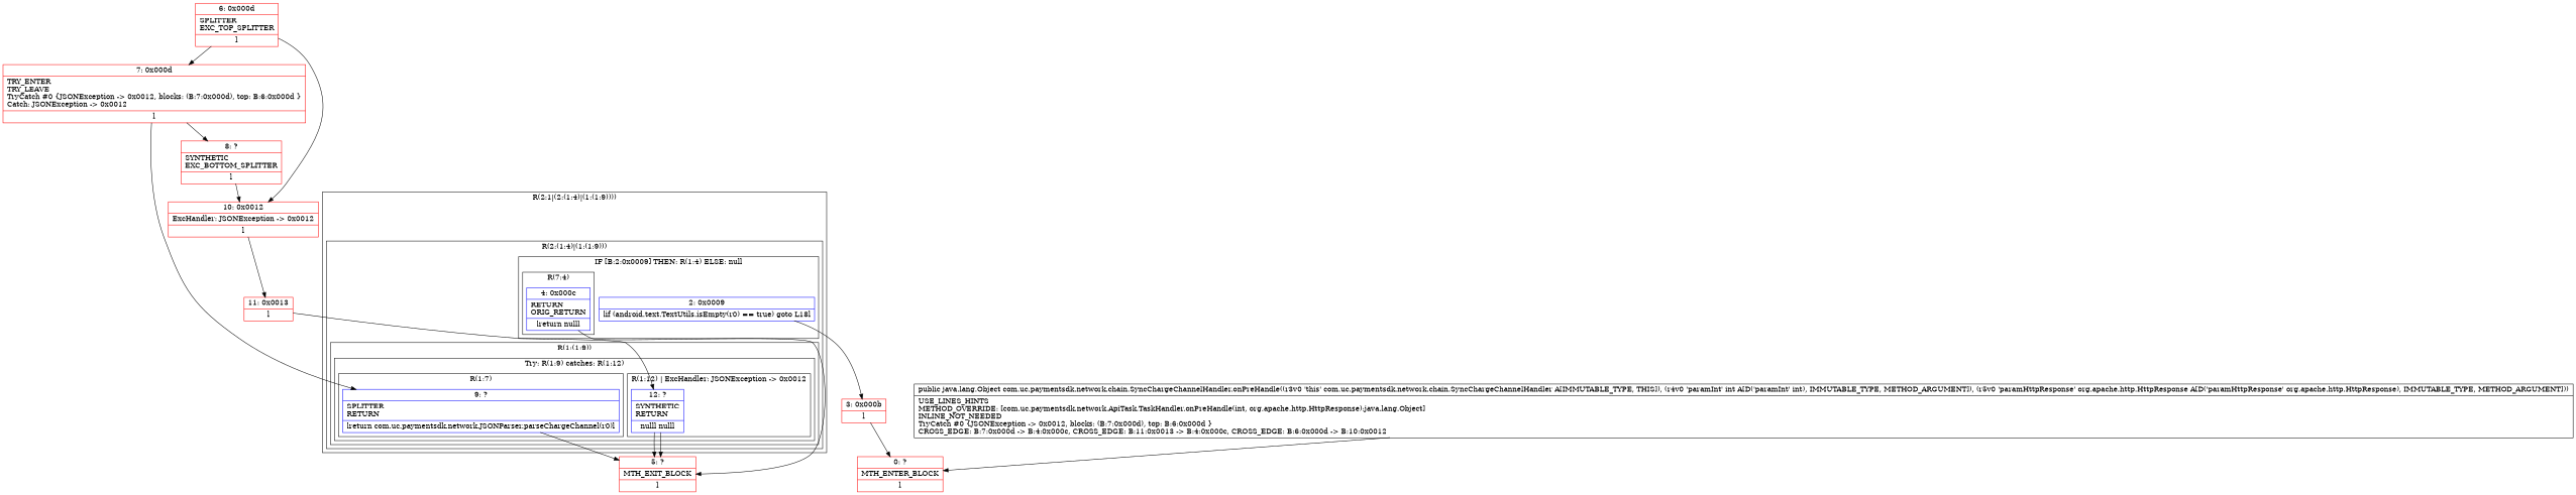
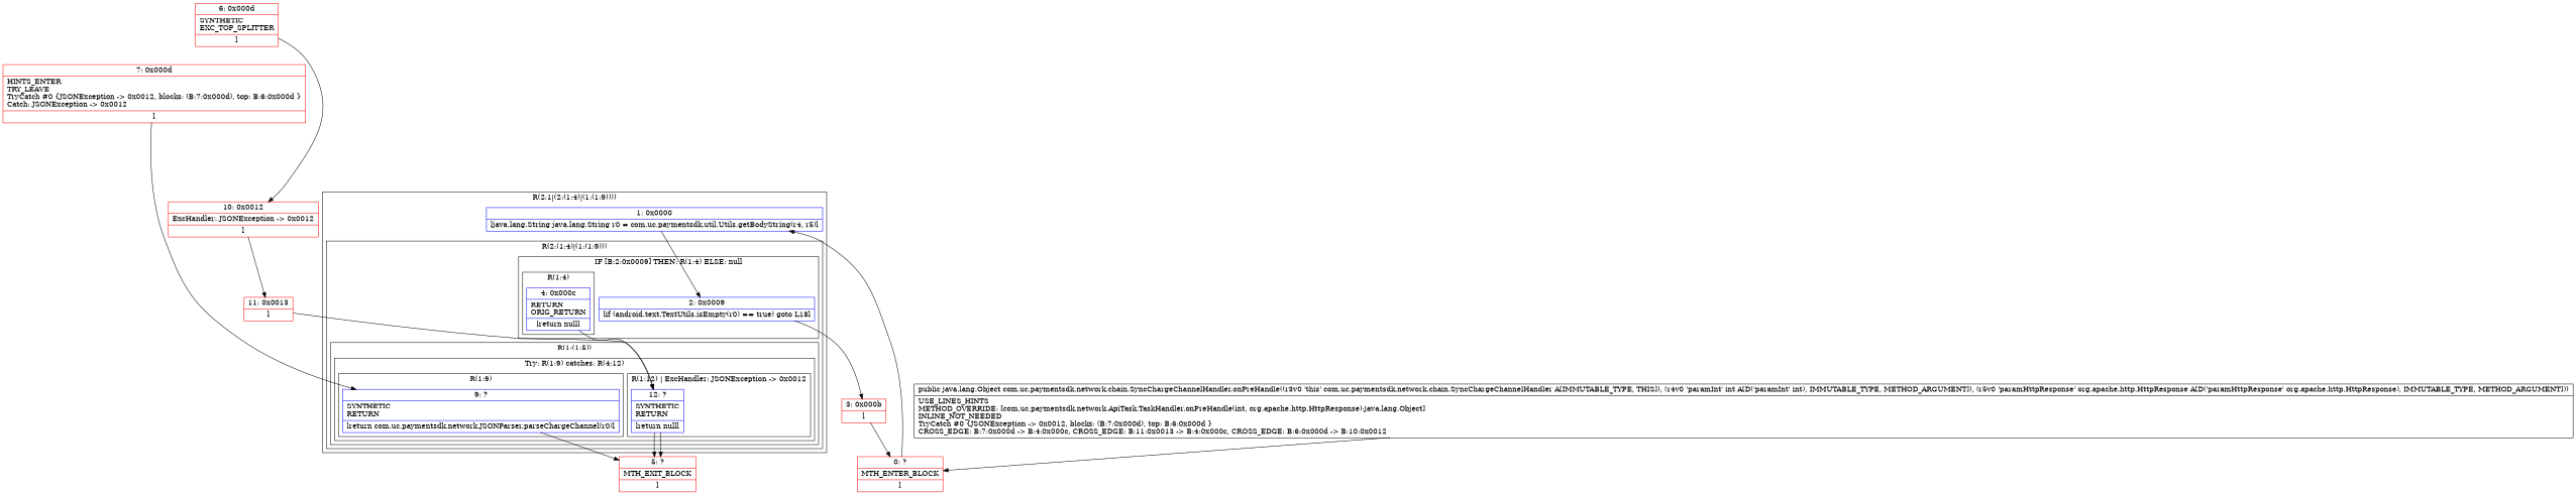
  digraph {
    node [color=red shape=record]
    n1 [color=blue label="{4\:\ 0x000c|RETURN\lORIG_RETURN\l|lreturn nulll}"]
    n2 [color=blue label="{2\:\ 0x0009|lif (android.text.TextUtils.isEmpty(r0) == true) goto L18l}"]
-   n3 [color=blue label="{9\:\ ?|SPLITTER\lRETURN\l|lreturn com.uc.paymentsdk.network.JSONParser.parseChargeChannel(r0)l}"]
-   n4 [color=blue label="{12\:\ ?|SYNTHETIC\lRETURN\l|nulll nulll}"]
+   n3 [color=blue label="{9\:\ ?|SYNTHETIC\lRETURN\l|lreturn com.uc.paymentsdk.network.JSONParser.parseChargeChannel(r0)l}"]
+   n4 [color=blue label="{12\:\ ?|SYNTHETIC\lRETURN\l|lreturn nulll}"]
+   n5 [color=blue label="{1\:\ 0x0000|ljava.lang.String java.lang.String r0 = com.uc.paymentsdk.util.Utils.getBodyString(r4, r5)l}"]
    n6 [label="{5\:\ ?|MTH_EXIT_BLOCK\l|l}"]
    n7 [label="{3\:\ 0x000b|l}"]
    n8 [label="{0\:\ ?|MTH_ENTER_BLOCK\l|l}"]
-   n9 [label="{6\:\ 0x000d|SPLITTER\lEXC_TOP_SPLITTER\l|l}"]
-   n10 [label="{7\:\ 0x000d|TRY_ENTER\lTRY_LEAVE\lTryCatch #0 \{JSONException \-\> 0x0012, blocks: (B:7:0x000d), top: B:6:0x000d \}\lCatch: JSONException \-\> 0x0012\l|l}"]
+   n9 [label="{6\:\ 0x000d|SYNTHETIC\lEXC_TOP_SPLITTER\l|l}"]
+   n10 [label="{7\:\ 0x000d|HINTS_ENTER\lTRY_LEAVE\lTryCatch #0 \{JSONException \-\> 0x0012, blocks: (B:7:0x000d), top: B:6:0x000d \}\lCatch: JSONException \-\> 0x0012\l|l}"]
    n11 [label="{10\:\ 0x0012|ExcHandler: JSONException \-\> 0x0012\l|l}"]
-   n12 [label="{8\:\ ?|SYNTHETIC\lEXC_BOTTOM_SPLITTER\l|l}"]
    n13 [label="{11\:\ 0x0013|l}"]
    n14 [label="{public java.lang.Object com.uc.paymentsdk.network.chain.SyncChargeChannelHandler.onPreHandle((r3v0 'this' com.uc.paymentsdk.network.chain.SyncChargeChannelHandler A[IMMUTABLE_TYPE, THIS]), (r4v0 'paramInt' int A[D('paramInt' int), IMMUTABLE_TYPE, METHOD_ARGUMENT]), (r5v0 'paramHttpResponse' org.apache.http.HttpResponse A[D('paramHttpResponse' org.apache.http.HttpResponse), IMMUTABLE_TYPE, METHOD_ARGUMENT]))  | USE_LINES_HINTS\lMETHOD_OVERRIDE: [com.uc.paymentsdk.network.ApiTask.TaskHandler.onPreHandle(int, org.apache.http.HttpResponse):java.lang.Object]\lINLINE_NOT_NEEDED\lTryCatch #0 \{JSONException \-\> 0x0012, blocks: (B:7:0x000d), top: B:6:0x000d \}\lCROSS_EDGE: B:7:0x000d \-\> B:4:0x000c, CROSS_EDGE: B:11:0x0013 \-\> B:4:0x000c, CROSS_EDGE: B:6:0x000d \-\> B:10:0x0012\l}" color=""]
    subgraph cluster_1 {
      label="R(2:1|(2:(1:4)|(1:(1:9))))"
+     n5
      subgraph cluster_2 {
        label="R(2:(1:4)|(1:(1:9)))"
        subgraph cluster_3 {
          label="IF [B:2:0x0009] THEN: R(1:4) ELSE: null"
          n2
          subgraph cluster_4 {
-           label="R(7:4)"
+           label="R(1:4)"
            n1
          }
        }
        subgraph cluster_5 {
-         label="R(1:(1:9))"
+         label="R(1:(1:5))"
          subgraph cluster_6 {
-           label="Try: R(1:9) catches: R(1:12)"
+           label="Try: R(1:9) catches: R(4:12)"
            subgraph cluster_7 {
-             label="R(1:7)"
+             label="R(1:9)"
              n3
            }
            subgraph cluster_8 {
              label="R(1:12) | ExcHandler: JSONException \-\> 0x0012\l"
              n4
            }
          }
        }
      }
    }
    subgraph cluster_9 {
      label="R(1:12) | ExcHandler: JSONException \-\> 0x0012\l"
    }
-   n1 -> n6
+   n1 -> n4
    n2 -> n7
    n3 -> n6
    n4 -> n6
    n4 -> n6
+   n5 -> n2
    n7 -> n8
-   n9 -> n10
+   n8 -> n5
    n9 -> n11
    n10 -> n3
-   n10 -> n12
    n11 -> n13
-   n12 -> n11
    n13 -> n4
    n14 -> n8
  }
